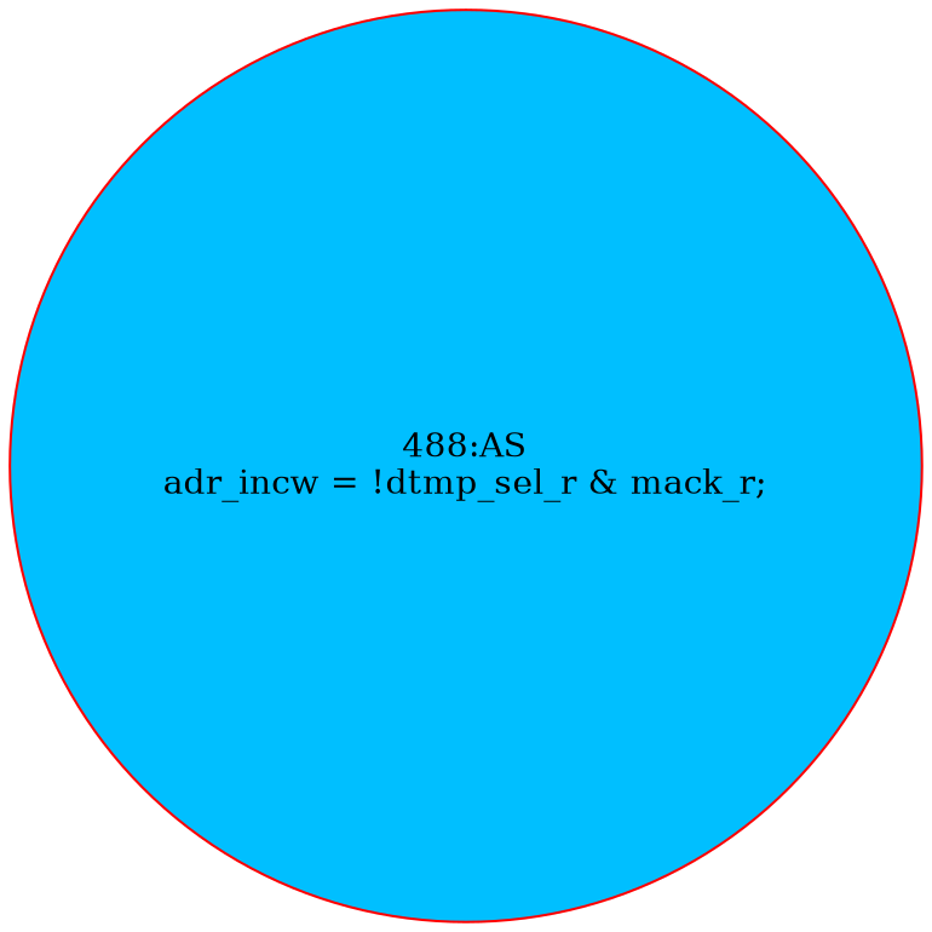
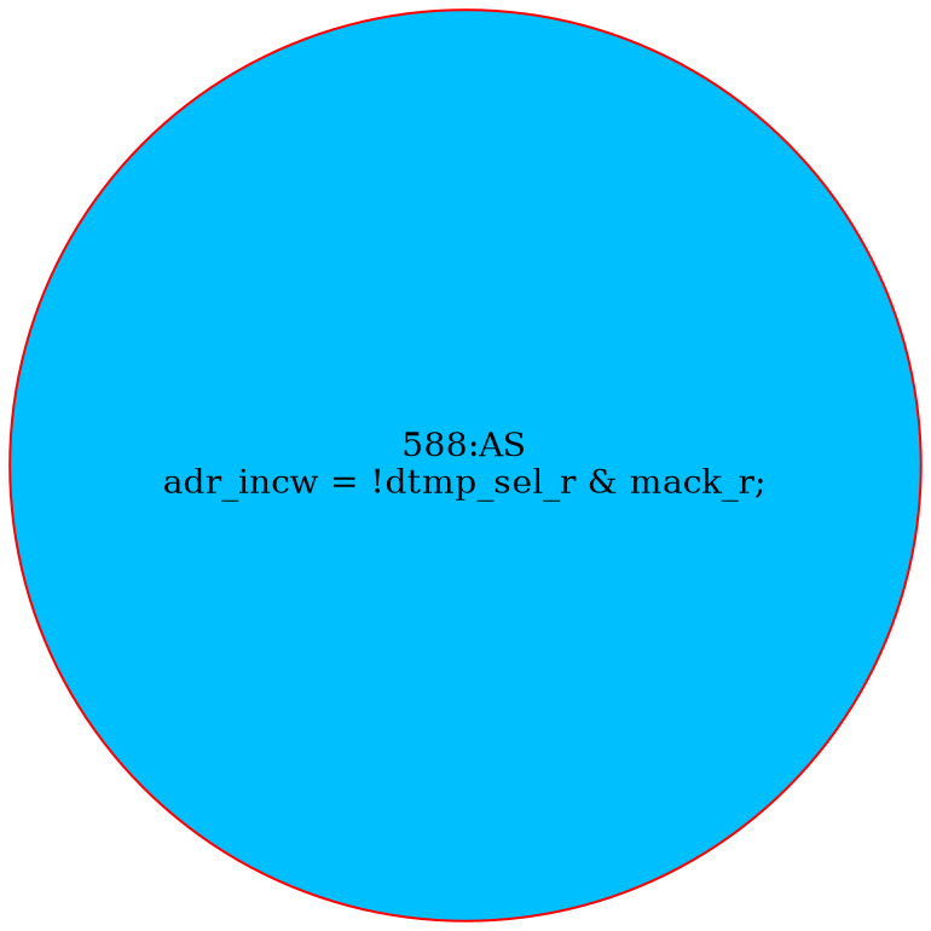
  strict digraph {
-   n1 [ast="<pyverilog.vparser.ast.Assign object at 0x7fa020e2f1d0>" def_var="['adr_incw']" fillcolor=deepskyblue label="488:AS\nadr_incw = !dtmp_sel_r & mack_r;" statements="[]" style=filled typ=Assign use_var="['dtmp_sel_r', 'mack_r']" color=red shape=circle]
+   n1 [ast="<pyverilog.vparser.ast.Assign object at 0x7fa020e2f1d0>" def_var="['adr_incw']" fillcolor=deepskyblue label="588:AS\nadr_incw = !dtmp_sel_r & mack_r;" statements="[]" style=filled typ=Assign use_var="['dtmp_sel_r', 'mack_r']" color=red shape=circle]
  }
